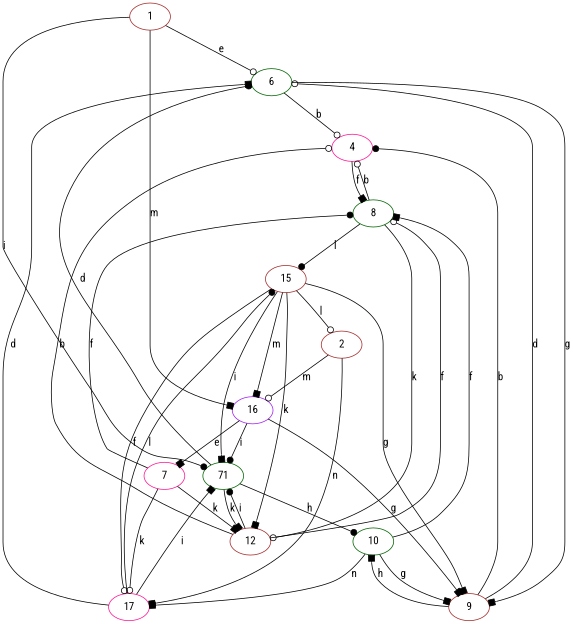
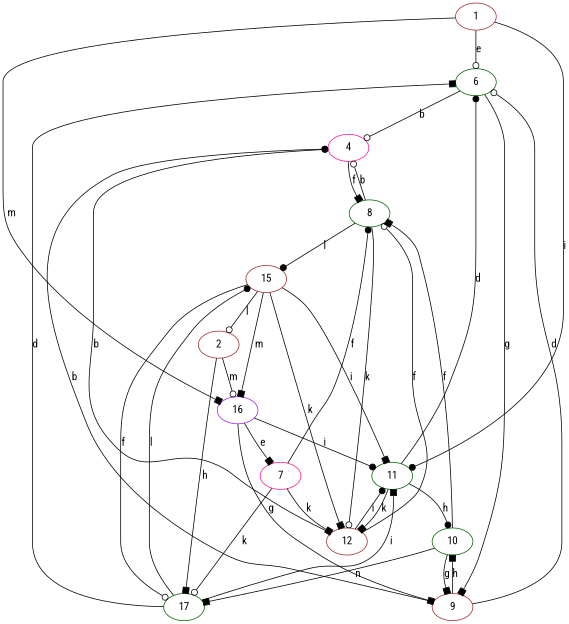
  strict digraph {
    fontname="Roboto Condensed"
    node [color=brown fontname="Roboto Condensed"]
    edge [arrowhead=box fontname="Roboto Condensed"]
    1
    6 [color=darkgreen]
-   11 [color=darkgreen label=71]
+   11 [color=darkgreen]
    16 [color=purple]
    4 [color=deeppink]
    9
    12
    10 [color=darkgreen]
    7 [color=deeppink]
    2
-   17 [color=deeppink]
+   17 [color=darkgreen]
    15
    8 [color=darkgreen]
    1 -> 6 [arrowhead=odot label=e]
    1 -> 11 [arrowhead=dot label=i]
    1 -> 16 [label=m]
    6 -> 4 [arrowhead=odot label=b]
    6 -> 9 [label=g]
    11 -> 6 [arrowhead=dot label=d]
    11 -> 12 [label=k]
    11 -> 10 [arrowhead=dot label=h]
    16 -> 11 [arrowhead=dot label=i]
    16 -> 9 [label=g]
    16 -> 7 [label=e]
    4 -> 8 [label=f]
    9 -> 6 [arrowhead=odot label=d]
    9 -> 4 [arrowhead=dot label=b]
    9 -> 10 [label=h]
    12 -> 11 [arrowhead=dot label=i]
    12 -> 4 [arrowhead=odot label=b]
    12 -> 8 [arrowhead=odot label=f]
    10 -> 9 [label=g]
    10 -> 17 [label=n]
    10 -> 8 [label=f]
    7 -> 12 [label=k]
    7 -> 17 [arrowhead=odot label=k]
    7 -> 8 [arrowhead=dot label=f]
    2 -> 16 [arrowhead=odot label=m]
-   2 -> 17 [label=n]
+   2 -> 17 [label=h]
    17 -> 6 [label=d]
    17 -> 11 [label=i]
    17 -> 15 [arrowhead=dot label=l]
    15 -> 11 [label=i]
    15 -> 16 [label=m]
-   15 -> 9 [label=g]
    15 -> 12 [label=k]
    15 -> 2 [arrowhead=odot label=l]
    15 -> 17 [arrowhead=odot label=f]
    8 -> 4 [arrowhead=odot label=b]
    8 -> 12 [arrowhead=odot label=k]
    8 -> 15 [arrowhead=dot label=l]
  }
